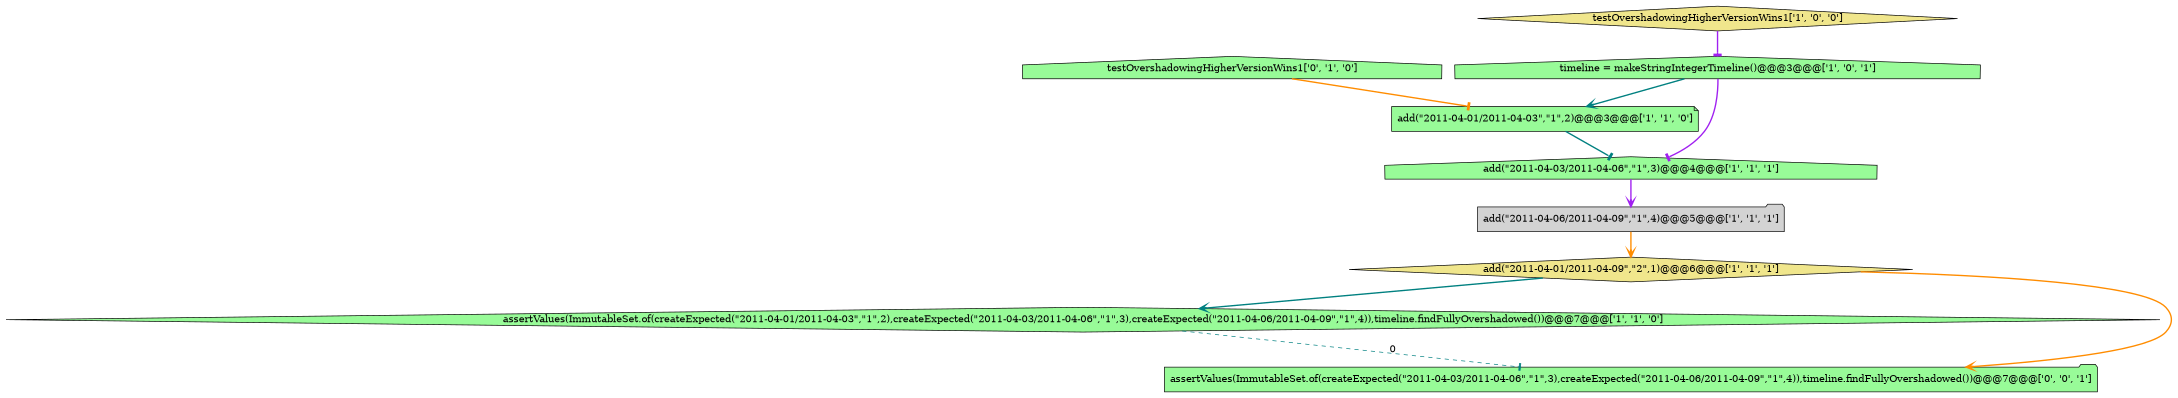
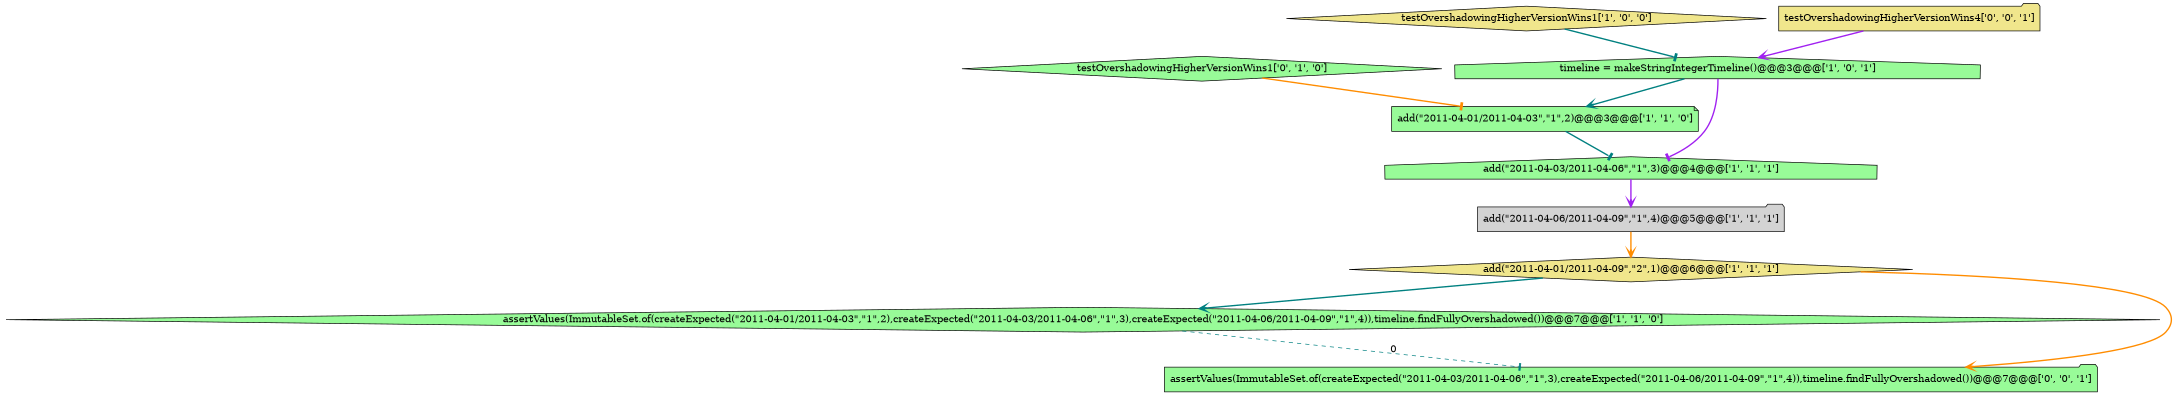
  digraph {
    node [fillcolor=palegreen shape=house style=filled]
    edge [arrowhead=vee color=teal style=bold]
-   n1 [label="testOvershadowingHigherVersionWins1['0', '1', '0']"]
+   n1 [label="testOvershadowingHigherVersionWins1['0', '1', '0']" shape=diamond]
    n2 [label="add(\"2011-04-01/2011-04-03\",\"1\",2)@@@3@@@['1', '1', '0']" shape=note]
    n3 [label="add(\"2011-04-03/2011-04-06\",\"1\",3)@@@4@@@['1', '1', '1']"]
    n4 [label="assertValues(ImmutableSet.of(createExpected(\"2011-04-01/2011-04-03\",\"1\",2),createExpected(\"2011-04-03/2011-04-06\",\"1\",3),createExpected(\"2011-04-06/2011-04-09\",\"1\",4)),timeline.findFullyOvershadowed())@@@7@@@['1', '1', '0']" shape=diamond]
    n5 [label="assertValues(ImmutableSet.of(createExpected(\"2011-04-03/2011-04-06\",\"1\",3),createExpected(\"2011-04-06/2011-04-09\",\"1\",4)),timeline.findFullyOvershadowed())@@@7@@@['0', '0', '1']" shape=folder]
    n6 [fillcolor=lightgrey label="add(\"2011-04-06/2011-04-09\",\"1\",4)@@@5@@@['1', '1', '1']" shape=folder]
    n7 [fillcolor=khaki label="add(\"2011-04-01/2011-04-09\",\"2\",1)@@@6@@@['1', '1', '1']" shape=diamond]
    n8 [fillcolor=khaki label="testOvershadowingHigherVersionWins1['1', '0', '0']" shape=diamond]
    n9 [label="timeline = makeStringIntegerTimeline()@@@3@@@['1', '0', '1']"]
+   n10 [fillcolor=khaki label="testOvershadowingHigherVersionWins4['0', '0', '1']" shape=folder]
    n1 -> n2 [arrowhead=tee color=darkorange]
    n2 -> n3 [arrowhead=tee]
    n3 -> n6 [color=purple]
    n4 -> n5 [arrowhead=tee label=0 style=dashed]
    n6 -> n7 [color=darkorange]
    n7 -> n4
    n7 -> n5 [color=darkorange]
-   n8 -> n9 [arrowhead=tee color=purple]
+   n8 -> n9 [arrowhead=tee]
    n9 -> n2
    n9 -> n3 [arrowhead=tee color=purple]
+   n10 -> n9 [color=purple]
  }
